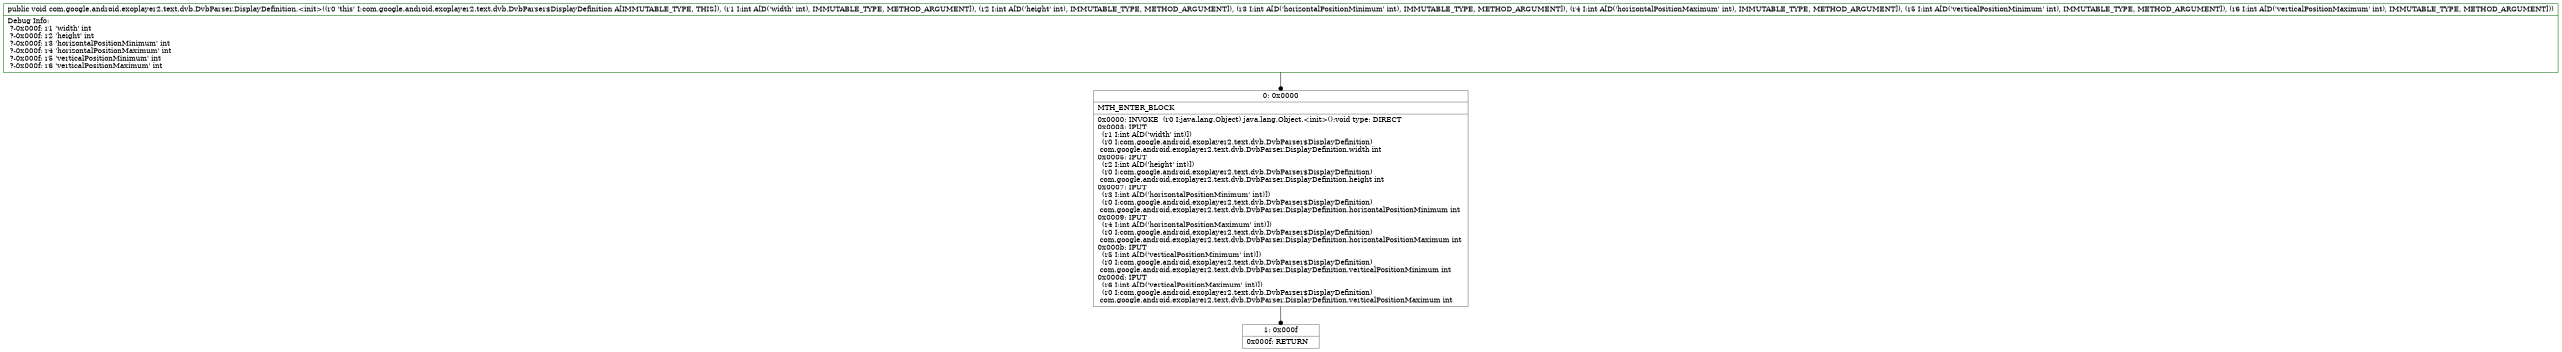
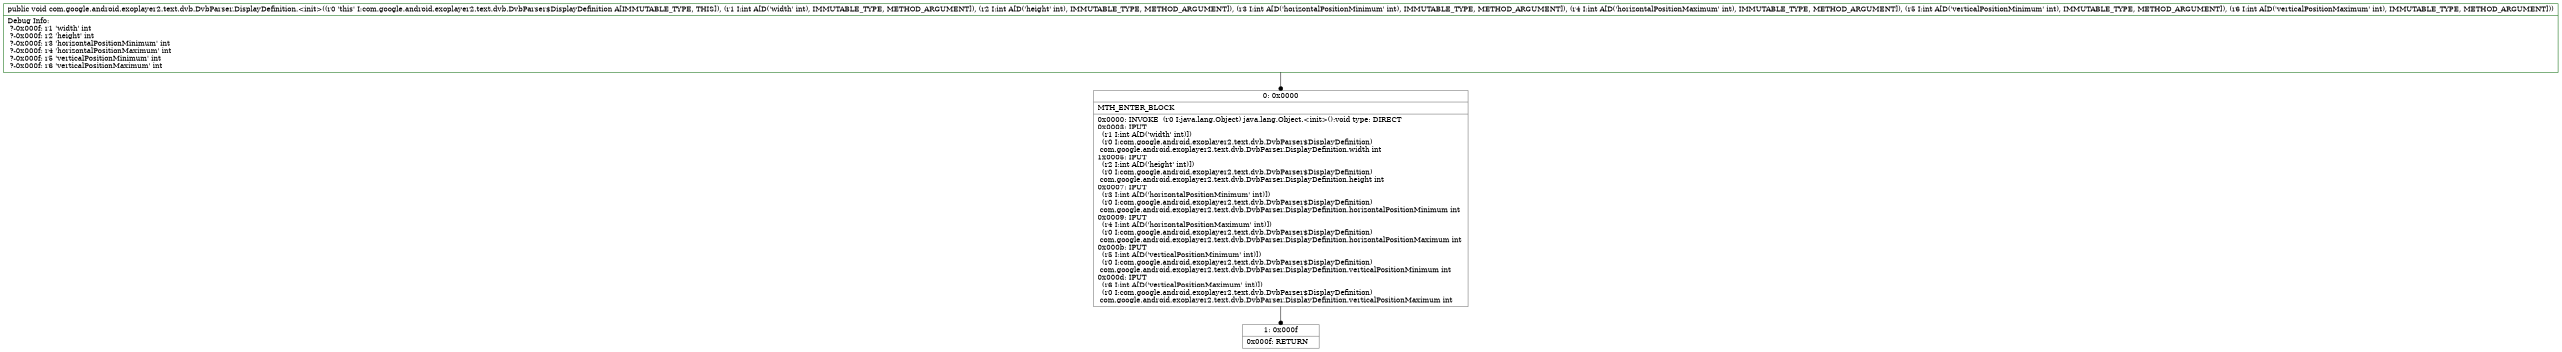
  digraph {
    node [shape=record color=gray40]
    edge [arrowhead=dot]
-   n1 [label="{0\:\ 0x0000|MTH_ENTER_BLOCK\l|0x0000: INVOKE  (r0 I:java.lang.Object) java.lang.Object.\<init\>():void type: DIRECT \l0x0003: IPUT  \l  (r1 I:int A[D('width' int)])\l  (r0 I:com.google.android.exoplayer2.text.dvb.DvbParser$DisplayDefinition)\l com.google.android.exoplayer2.text.dvb.DvbParser.DisplayDefinition.width int \l0x0005: IPUT  \l  (r2 I:int A[D('height' int)])\l  (r0 I:com.google.android.exoplayer2.text.dvb.DvbParser$DisplayDefinition)\l com.google.android.exoplayer2.text.dvb.DvbParser.DisplayDefinition.height int \l0x0007: IPUT  \l  (r3 I:int A[D('horizontalPositionMinimum' int)])\l  (r0 I:com.google.android.exoplayer2.text.dvb.DvbParser$DisplayDefinition)\l com.google.android.exoplayer2.text.dvb.DvbParser.DisplayDefinition.horizontalPositionMinimum int \l0x0009: IPUT  \l  (r4 I:int A[D('horizontalPositionMaximum' int)])\l  (r0 I:com.google.android.exoplayer2.text.dvb.DvbParser$DisplayDefinition)\l com.google.android.exoplayer2.text.dvb.DvbParser.DisplayDefinition.horizontalPositionMaximum int \l0x000b: IPUT  \l  (r5 I:int A[D('verticalPositionMinimum' int)])\l  (r0 I:com.google.android.exoplayer2.text.dvb.DvbParser$DisplayDefinition)\l com.google.android.exoplayer2.text.dvb.DvbParser.DisplayDefinition.verticalPositionMinimum int \l0x000d: IPUT  \l  (r6 I:int A[D('verticalPositionMaximum' int)])\l  (r0 I:com.google.android.exoplayer2.text.dvb.DvbParser$DisplayDefinition)\l com.google.android.exoplayer2.text.dvb.DvbParser.DisplayDefinition.verticalPositionMaximum int \l}"]
+   n1 [label="{0\:\ 0x0000|MTH_ENTER_BLOCK\l|0x0000: INVOKE  (r0 I:java.lang.Object) java.lang.Object.\<init\>():void type: DIRECT \l0x0003: IPUT  \l  (r1 I:int A[D('width' int)])\l  (r0 I:com.google.android.exoplayer2.text.dvb.DvbParser$DisplayDefinition)\l com.google.android.exoplayer2.text.dvb.DvbParser.DisplayDefinition.width int \l1x0005: IPUT  \l  (r2 I:int A[D('height' int)])\l  (r0 I:com.google.android.exoplayer2.text.dvb.DvbParser$DisplayDefinition)\l com.google.android.exoplayer2.text.dvb.DvbParser.DisplayDefinition.height int \l0x0007: IPUT  \l  (r3 I:int A[D('horizontalPositionMinimum' int)])\l  (r0 I:com.google.android.exoplayer2.text.dvb.DvbParser$DisplayDefinition)\l com.google.android.exoplayer2.text.dvb.DvbParser.DisplayDefinition.horizontalPositionMinimum int \l0x0009: IPUT  \l  (r4 I:int A[D('horizontalPositionMaximum' int)])\l  (r0 I:com.google.android.exoplayer2.text.dvb.DvbParser$DisplayDefinition)\l com.google.android.exoplayer2.text.dvb.DvbParser.DisplayDefinition.horizontalPositionMaximum int \l0x000b: IPUT  \l  (r5 I:int A[D('verticalPositionMinimum' int)])\l  (r0 I:com.google.android.exoplayer2.text.dvb.DvbParser$DisplayDefinition)\l com.google.android.exoplayer2.text.dvb.DvbParser.DisplayDefinition.verticalPositionMinimum int \l0x000d: IPUT  \l  (r6 I:int A[D('verticalPositionMaximum' int)])\l  (r0 I:com.google.android.exoplayer2.text.dvb.DvbParser$DisplayDefinition)\l com.google.android.exoplayer2.text.dvb.DvbParser.DisplayDefinition.verticalPositionMaximum int \l}"]
    n2 [label="{1\:\ 0x000f|0x000f: RETURN   \l}"]
    n3 [label="{public void com.google.android.exoplayer2.text.dvb.DvbParser.DisplayDefinition.\<init\>((r0 'this' I:com.google.android.exoplayer2.text.dvb.DvbParser$DisplayDefinition A[IMMUTABLE_TYPE, THIS]), (r1 I:int A[D('width' int), IMMUTABLE_TYPE, METHOD_ARGUMENT]), (r2 I:int A[D('height' int), IMMUTABLE_TYPE, METHOD_ARGUMENT]), (r3 I:int A[D('horizontalPositionMinimum' int), IMMUTABLE_TYPE, METHOD_ARGUMENT]), (r4 I:int A[D('horizontalPositionMaximum' int), IMMUTABLE_TYPE, METHOD_ARGUMENT]), (r5 I:int A[D('verticalPositionMinimum' int), IMMUTABLE_TYPE, METHOD_ARGUMENT]), (r6 I:int A[D('verticalPositionMaximum' int), IMMUTABLE_TYPE, METHOD_ARGUMENT]))  | Debug Info:\l  ?\-0x000f: r1 'width' int\l  ?\-0x000f: r2 'height' int\l  ?\-0x000f: r3 'horizontalPositionMinimum' int\l  ?\-0x000f: r4 'horizontalPositionMaximum' int\l  ?\-0x000f: r5 'verticalPositionMinimum' int\l  ?\-0x000f: r6 'verticalPositionMaximum' int\l}" color=darkgreen]
    n1 -> n2
    n3 -> n1
  }
